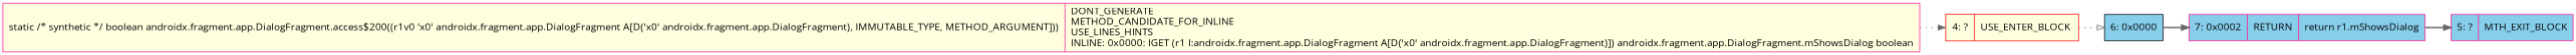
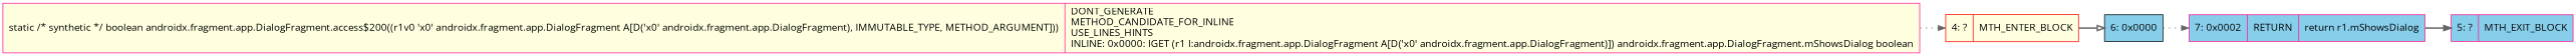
  digraph {
    fontname="Open Sans"
    rankdir=LR
    node [color=deeppink fillcolor=skyblue fontname="Open Sans" shape=record style=filled]
    edge [arrowhead=normal color=gray40 fontname="Open Sans" style=bold]
-   n1 [color=red fillcolor=lightyellow label="{4\:\ ?|USE_ENTER_BLOCK\l}"]
+   n1 [color=red fillcolor=lightyellow label="{4\:\ ?|MTH_ENTER_BLOCK\l}"]
    n2 [color=black label="{6\:\ 0x0000}"]
    n3 [label="{7\:\ 0x0002|RETURN\l|return r1.mShowsDialog\l}"]
    n4 [label="{5\:\ ?|MTH_EXIT_BLOCK\l}"]
    n5 [fillcolor=lightyellow label="{static \/* synthetic *\/ boolean androidx.fragment.app.DialogFragment.access$200((r1v0 'x0' androidx.fragment.app.DialogFragment A[D('x0' androidx.fragment.app.DialogFragment), IMMUTABLE_TYPE, METHOD_ARGUMENT]))  | DONT_GENERATE\lMETHOD_CANDIDATE_FOR_INLINE\lUSE_LINES_HINTS\lINLINE: 0x0000: IGET  (r1 I:androidx.fragment.app.DialogFragment A[D('x0' androidx.fragment.app.DialogFragment)]) androidx.fragment.app.DialogFragment.mShowsDialog boolean\l}"]
-   n1 -> n2 [arrowhead=onormal style=dotted]
-   n2 -> n3
+   n1 -> n2 [arrowhead=onormal]
+   n2 -> n3 [style=dotted]
    n3 -> n4
    n5 -> n1 [style=dotted]
  }
